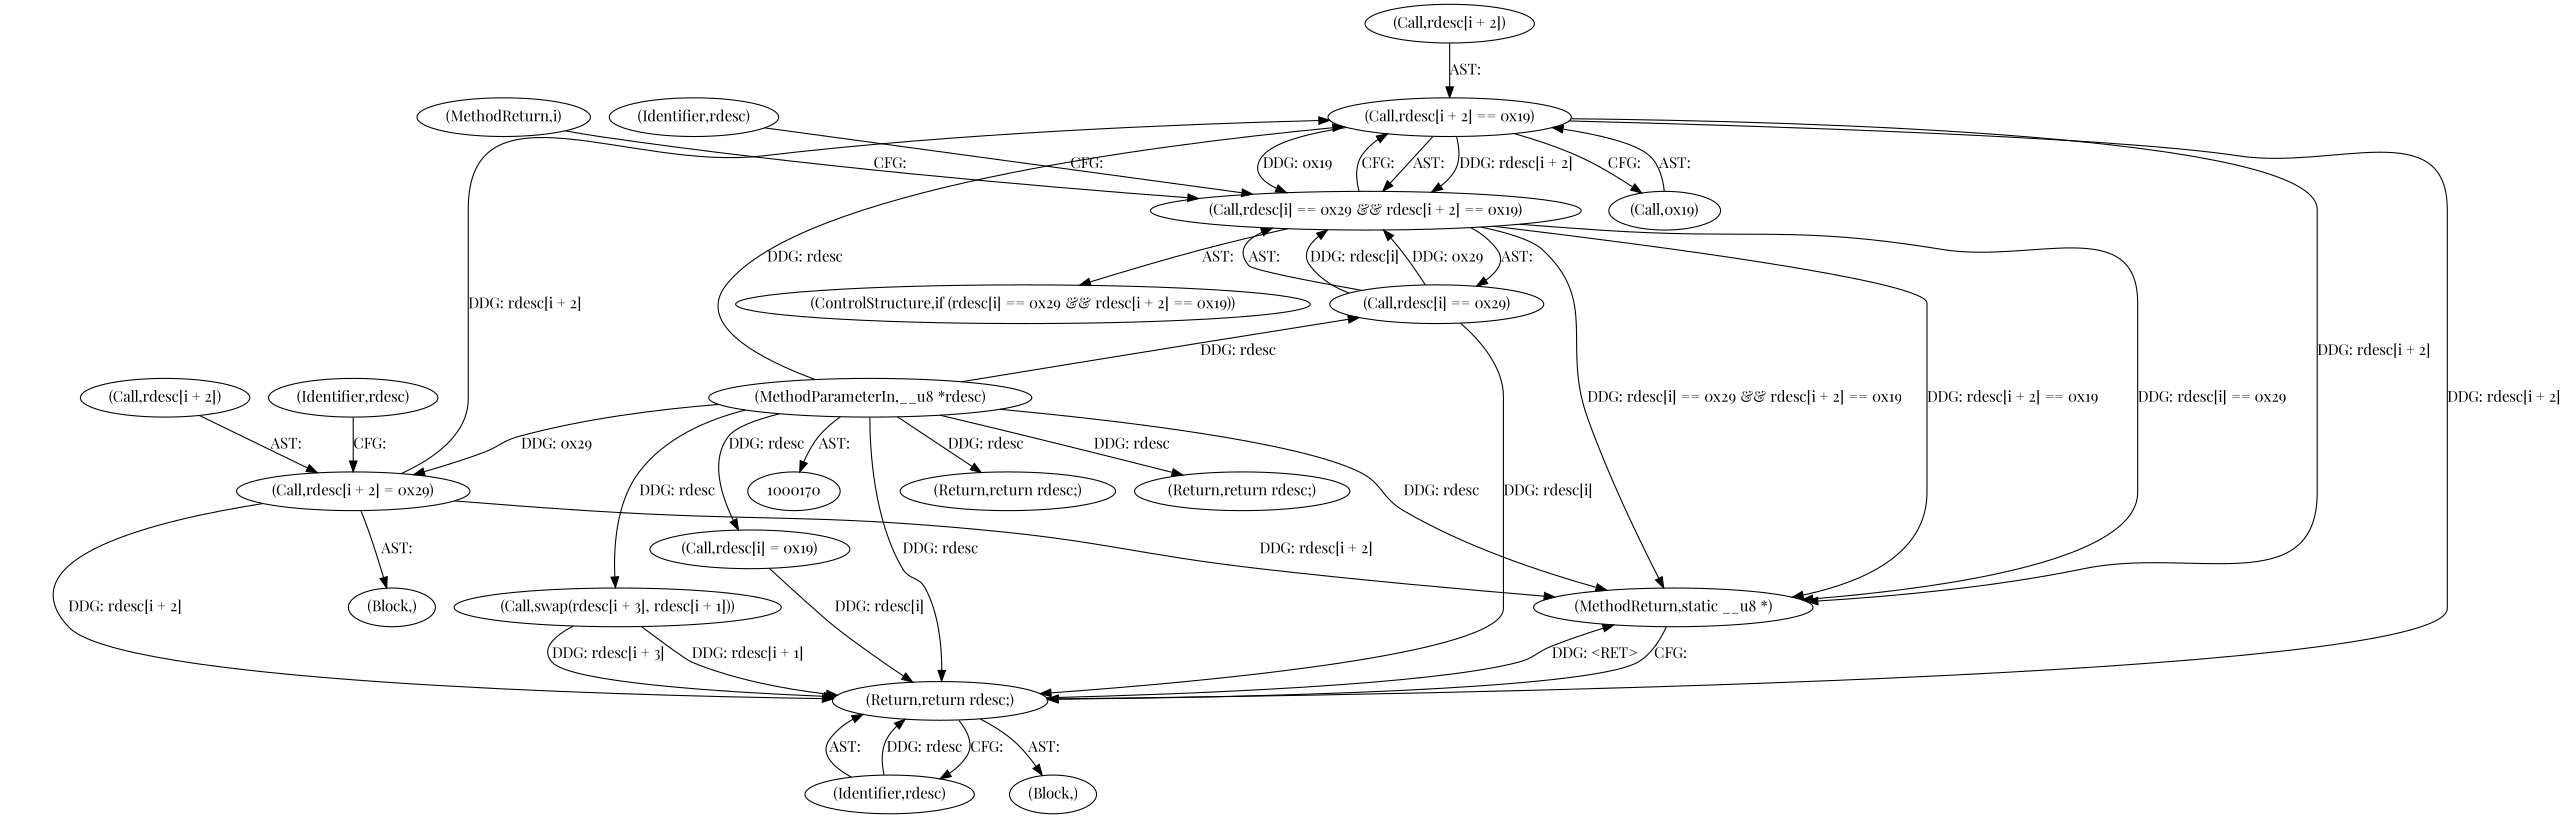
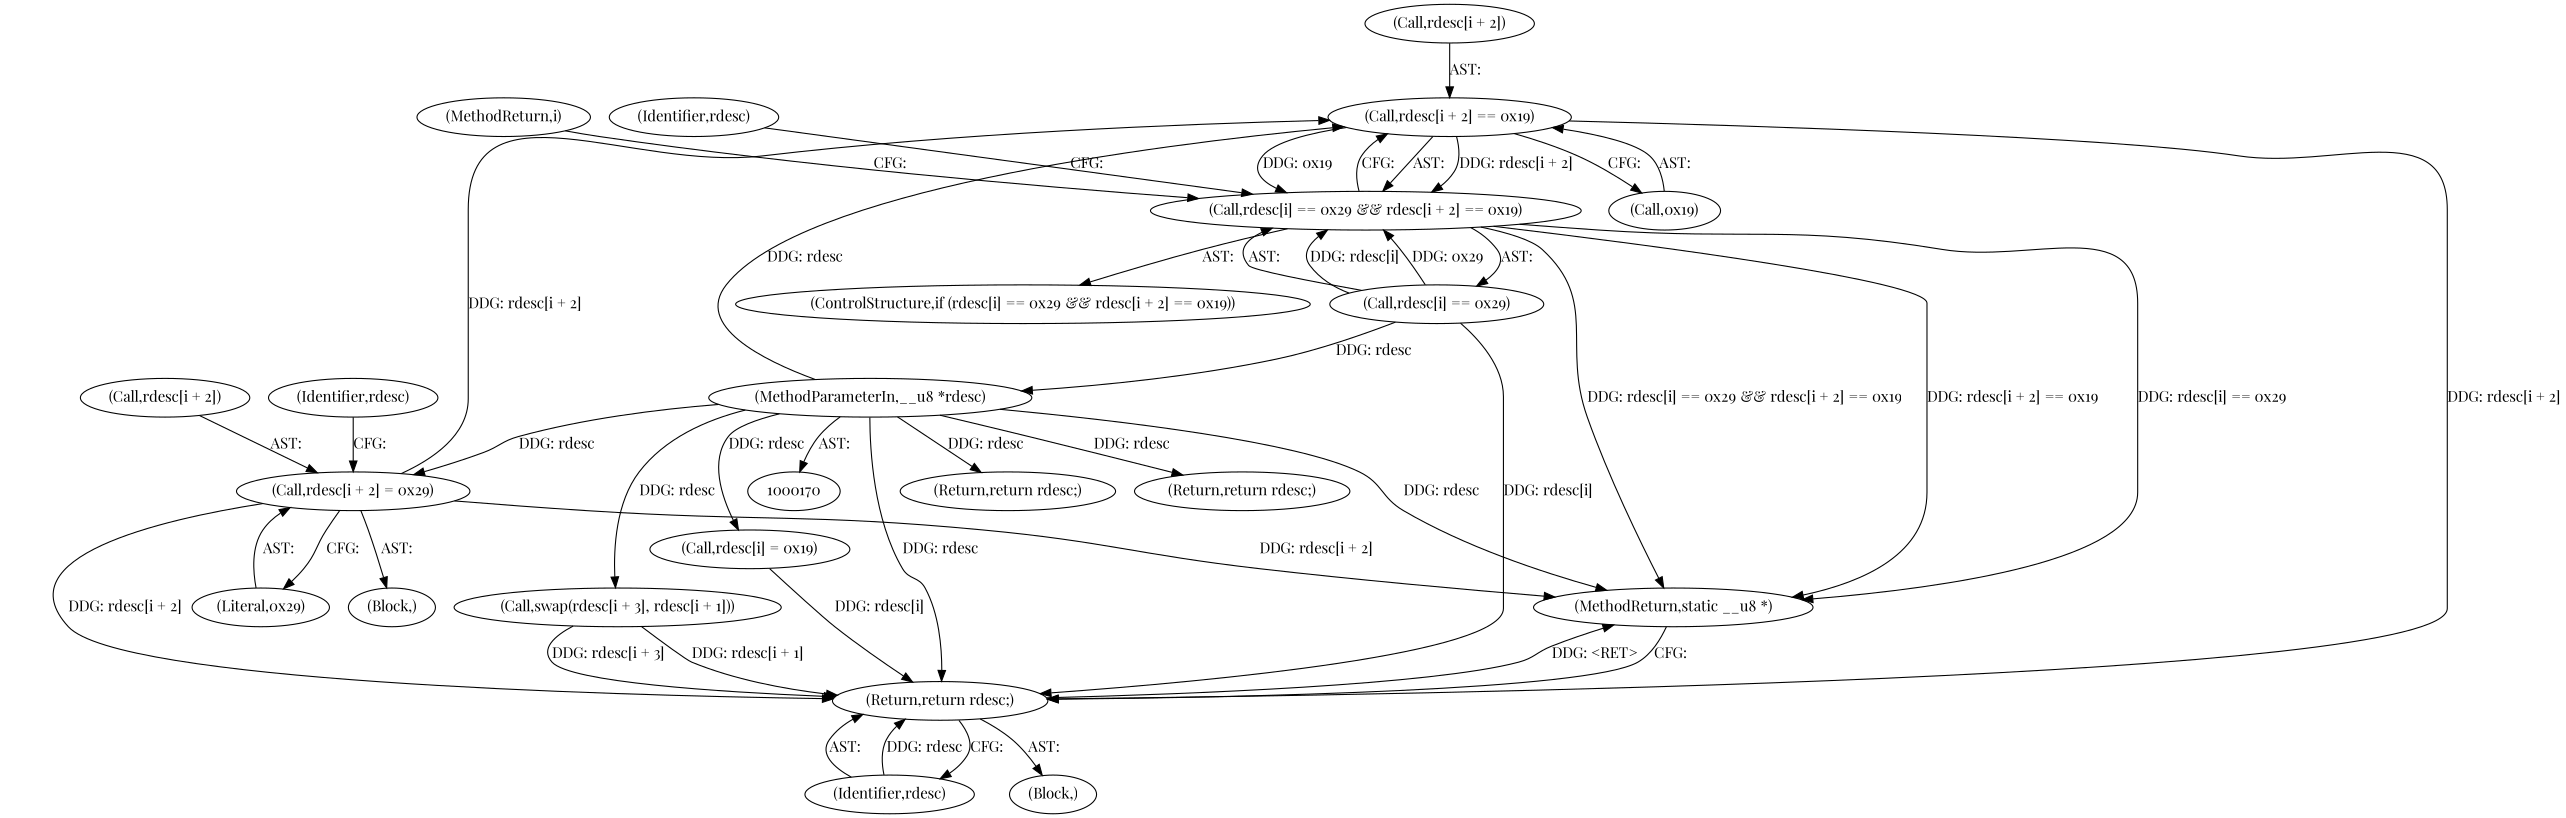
  digraph {
    fontname="Playfair Display"
    node [fontname="Playfair Display"]
    edge [fontname="Playfair Display"]
    n1 [label="(Call,rdesc[i + 2] == 0x19)"]
    n2 [label="(Call,rdesc[i] == 0x29 && rdesc[i + 2] == 0x19)"]
    n3 [label="(Return,return rdesc;)"]
    n4 [label="(MethodReturn,static __u8 *)"]
    n5 [label="(Call,0x19)"]
    n6 [label="(Call,rdesc[i] == 0x29)"]
    n7 [label="(ControlStructure,if (rdesc[i] == 0x29 && rdesc[i + 2] == 0x19))"]
    n8 [label="(Identifier,rdesc)"]
    n9 [label="(Block,)"]
    n10 [label="(Call,rdesc[i + 2] = 0x29)"]
+   n11 [label="(Literal,0x29)"]
    n12 [label="(Block,)"]
    n13 [label="(MethodParameterIn,__u8 *rdesc)"]
    n14 [label="(Return,return rdesc;)"]
    n15 [label="(Return,return rdesc;)"]
    n16 [label="(Call,swap(rdesc[i + 3], rdesc[i + 1]))"]
    n17 [label="(Call,rdesc[i] = 0x19)"]
    n18 [label=1000170]
    n19 [label="(MethodReturn,i)"]
    n20 [label="(Identifier,rdesc)"]
    n21 [label="(Call,rdesc[i + 2])"]
    n22 [label="(Identifier,rdesc)"]
    n23 [label="(Call,rdesc[i + 2])"]
    n1 -> n2 [label="AST: "]
    n1 -> n2 [label="DDG: rdesc[i + 2]"]
    n1 -> n2 [label="DDG: 0x19"]
    n1 -> n3 [label="DDG: rdesc[i + 2]"]
-   n1 -> n4 [label="DDG: rdesc[i + 2]"]
    n1 -> n5 [label="CFG: "]
    n2 -> n1 [label="CFG: "]
    n2 -> n4 [label="DDG: rdesc[i] == 0x29"]
    n2 -> n4 [label="DDG: rdesc[i] == 0x29 && rdesc[i + 2] == 0x19"]
    n2 -> n4 [label="DDG: rdesc[i + 2] == 0x19"]
    n2 -> n6 [label="AST: "]
    n2 -> n7 [label="AST: "]
    n3 -> n4 [label="DDG: <RET>"]
    n3 -> n8 [label="CFG: "]
    n3 -> n9 [label="AST: "]
    n4 -> n3 [label="CFG: "]
    n5 -> n1 [label="AST: "]
    n6 -> n2 [label="AST: "]
    n6 -> n2 [label="DDG: rdesc[i]"]
    n6 -> n2 [label="DDG: 0x29"]
    n6 -> n3 [label="DDG: rdesc[i]"]
    n8 -> n3 [label="AST: "]
    n8 -> n3 [label="DDG: rdesc"]
    n10 -> n1 [label="DDG: rdesc[i + 2]"]
    n10 -> n3 [label="DDG: rdesc[i + 2]"]
    n10 -> n4 [label="DDG: rdesc[i + 2]"]
+   n10 -> n11 [label="CFG: "]
    n10 -> n12 [label="AST: "]
+   n11 -> n10 [label="AST: "]
    n13 -> n1 [label="DDG: rdesc"]
    n13 -> n3 [label="DDG: rdesc"]
    n13 -> n4 [label="DDG: rdesc"]
-   n13 -> n6 [label="DDG: rdesc"]
-   n13 -> n10 [label="DDG: 0x29"]
+   n6 -> n13 [label="DDG: rdesc"]
+   n13 -> n10 [label="DDG: rdesc"]
    n13 -> n14 [label="DDG: rdesc"]
    n13 -> n15 [label="DDG: rdesc"]
    n13 -> n16 [label="DDG: rdesc"]
    n13 -> n17 [label="DDG: rdesc"]
    n13 -> n18 [label="AST: "]
    n16 -> n3 [label="DDG: rdesc[i + 1]"]
    n16 -> n3 [label="DDG: rdesc[i + 3]"]
    n17 -> n3 [label="DDG: rdesc[i]"]
    n19 -> n2 [label="CFG: "]
    n20 -> n2 [label="CFG: "]
    n21 -> n1 [label="AST: "]
    n22 -> n10 [label="CFG: "]
    n23 -> n10 [label="AST: "]
  }
